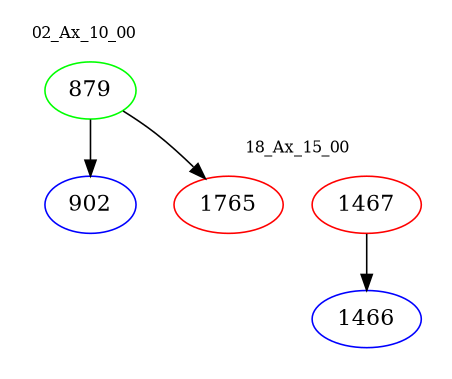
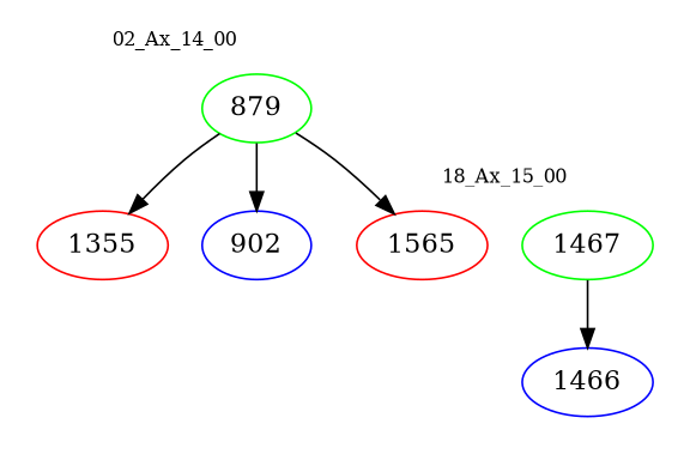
  digraph {
    node [color=green]
    edge [color=black]
-   n1 [color=red label=1467]
+   n1 [label=1467]
    n2 [color=blue label=1466]
-   n3 [color=red label=1765]
+   n3 [color=red label=1565]
    n4 [label=879]
+   n5 [color=red label=1355]
    n6 [color=blue label=902]
    subgraph cluster_1 {
      color=white
      fontsize=10
      label="18_Ax_15_00"
      n1
      n2
      n3
    }
    subgraph cluster_2 {
      color=white
      fontsize=10
-     label="02_Ax_10_00"
+     label="02_Ax_14_00"
      n4
+     n5
      n6
    }
    n1 -> n2
    n4 -> n3
+   n4 -> n5
    n4 -> n6
  }
